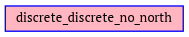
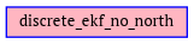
  digraph {
    rankdir=LR
    fontname="PT Serif"
-   n1 [color=blue fillcolor=lightpink fontname="PT Serif" fontsize=10 height=0.2 label=discrete_discrete_no_north shape=record style=filled width=0.4]
+   n1 [color=blue fillcolor=lightpink fontname="PT Serif" fontsize=10 height=0.2 label=discrete_ekf_no_north shape=record style=filled width=0.4]
  }
